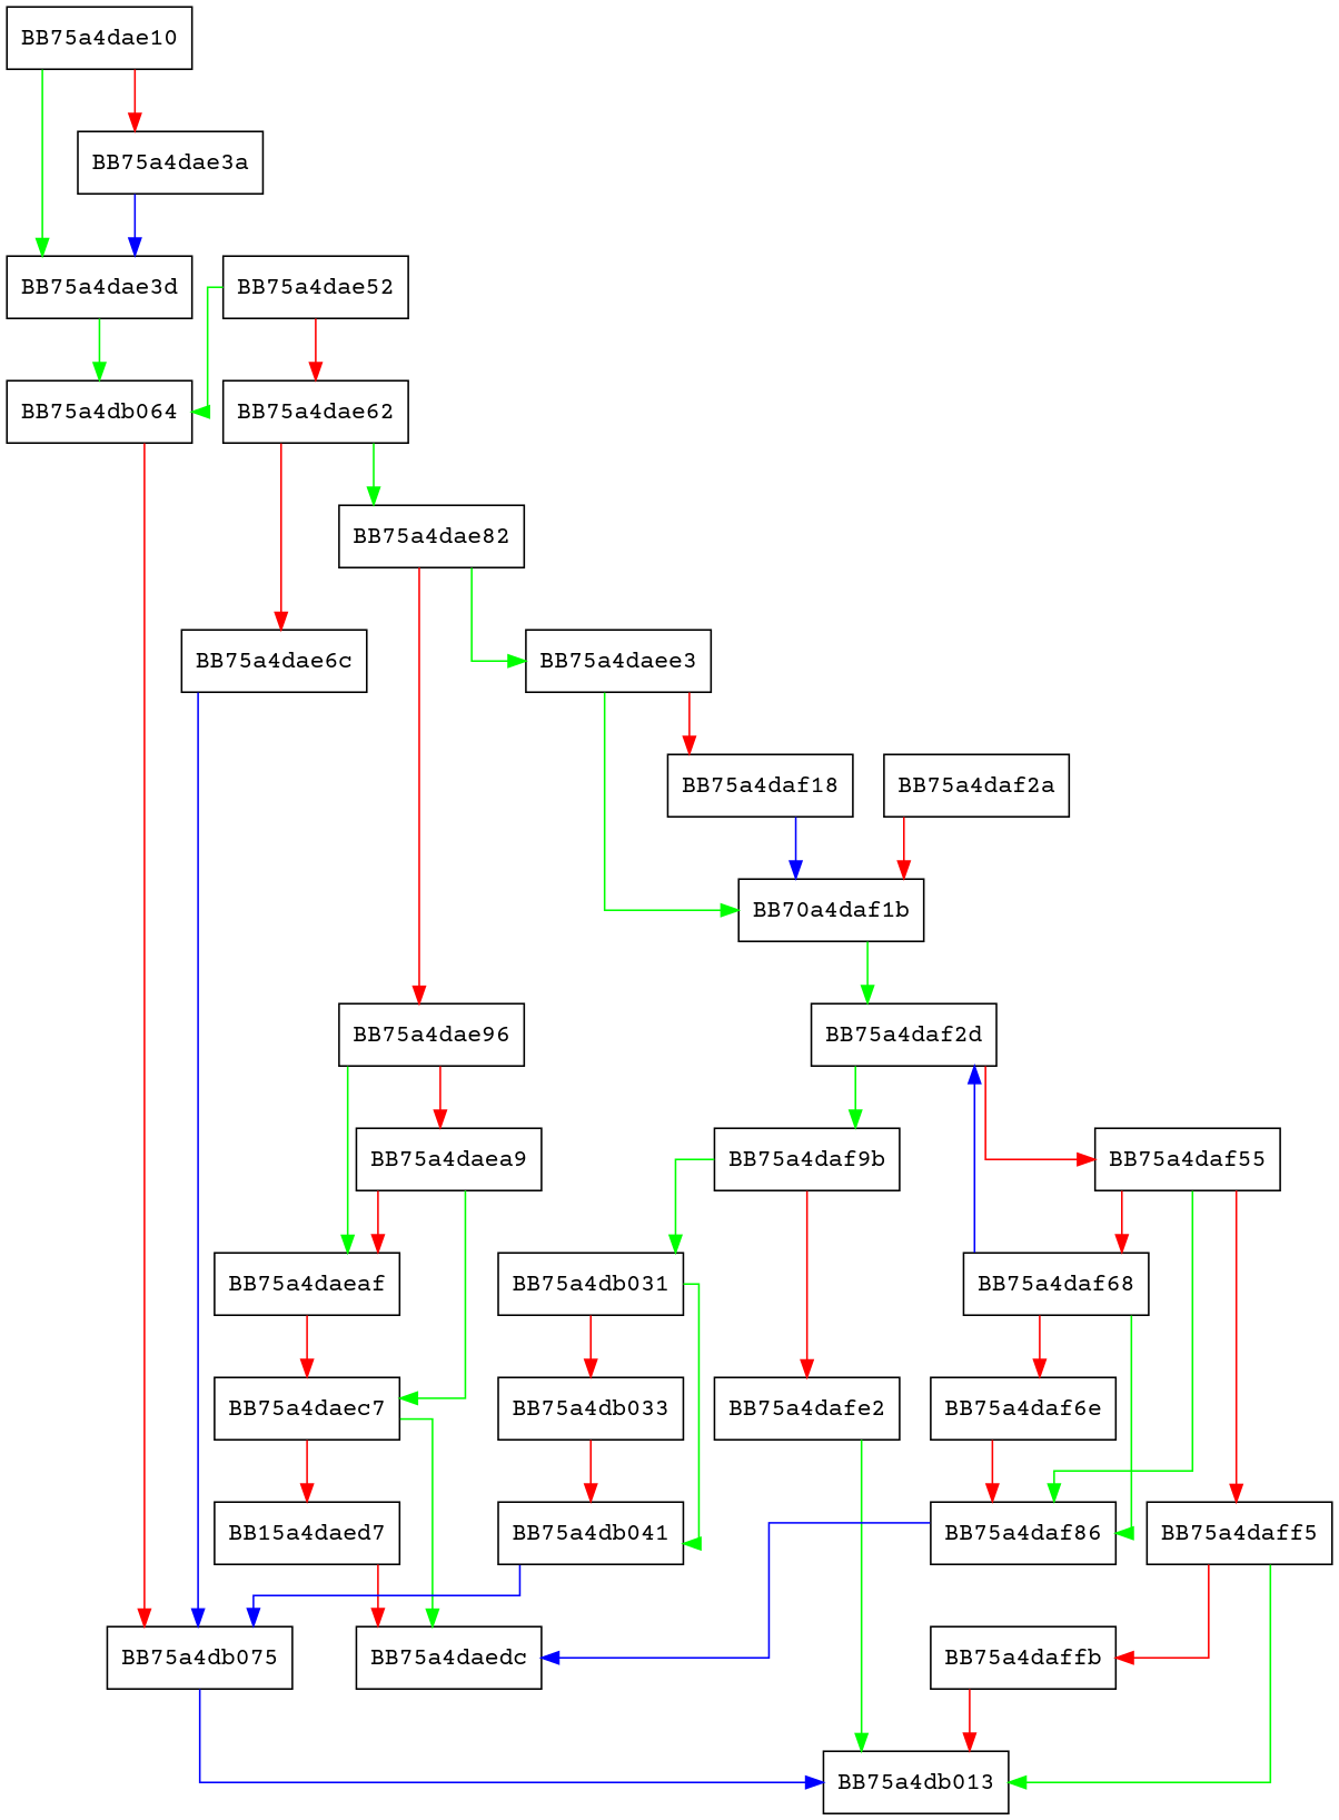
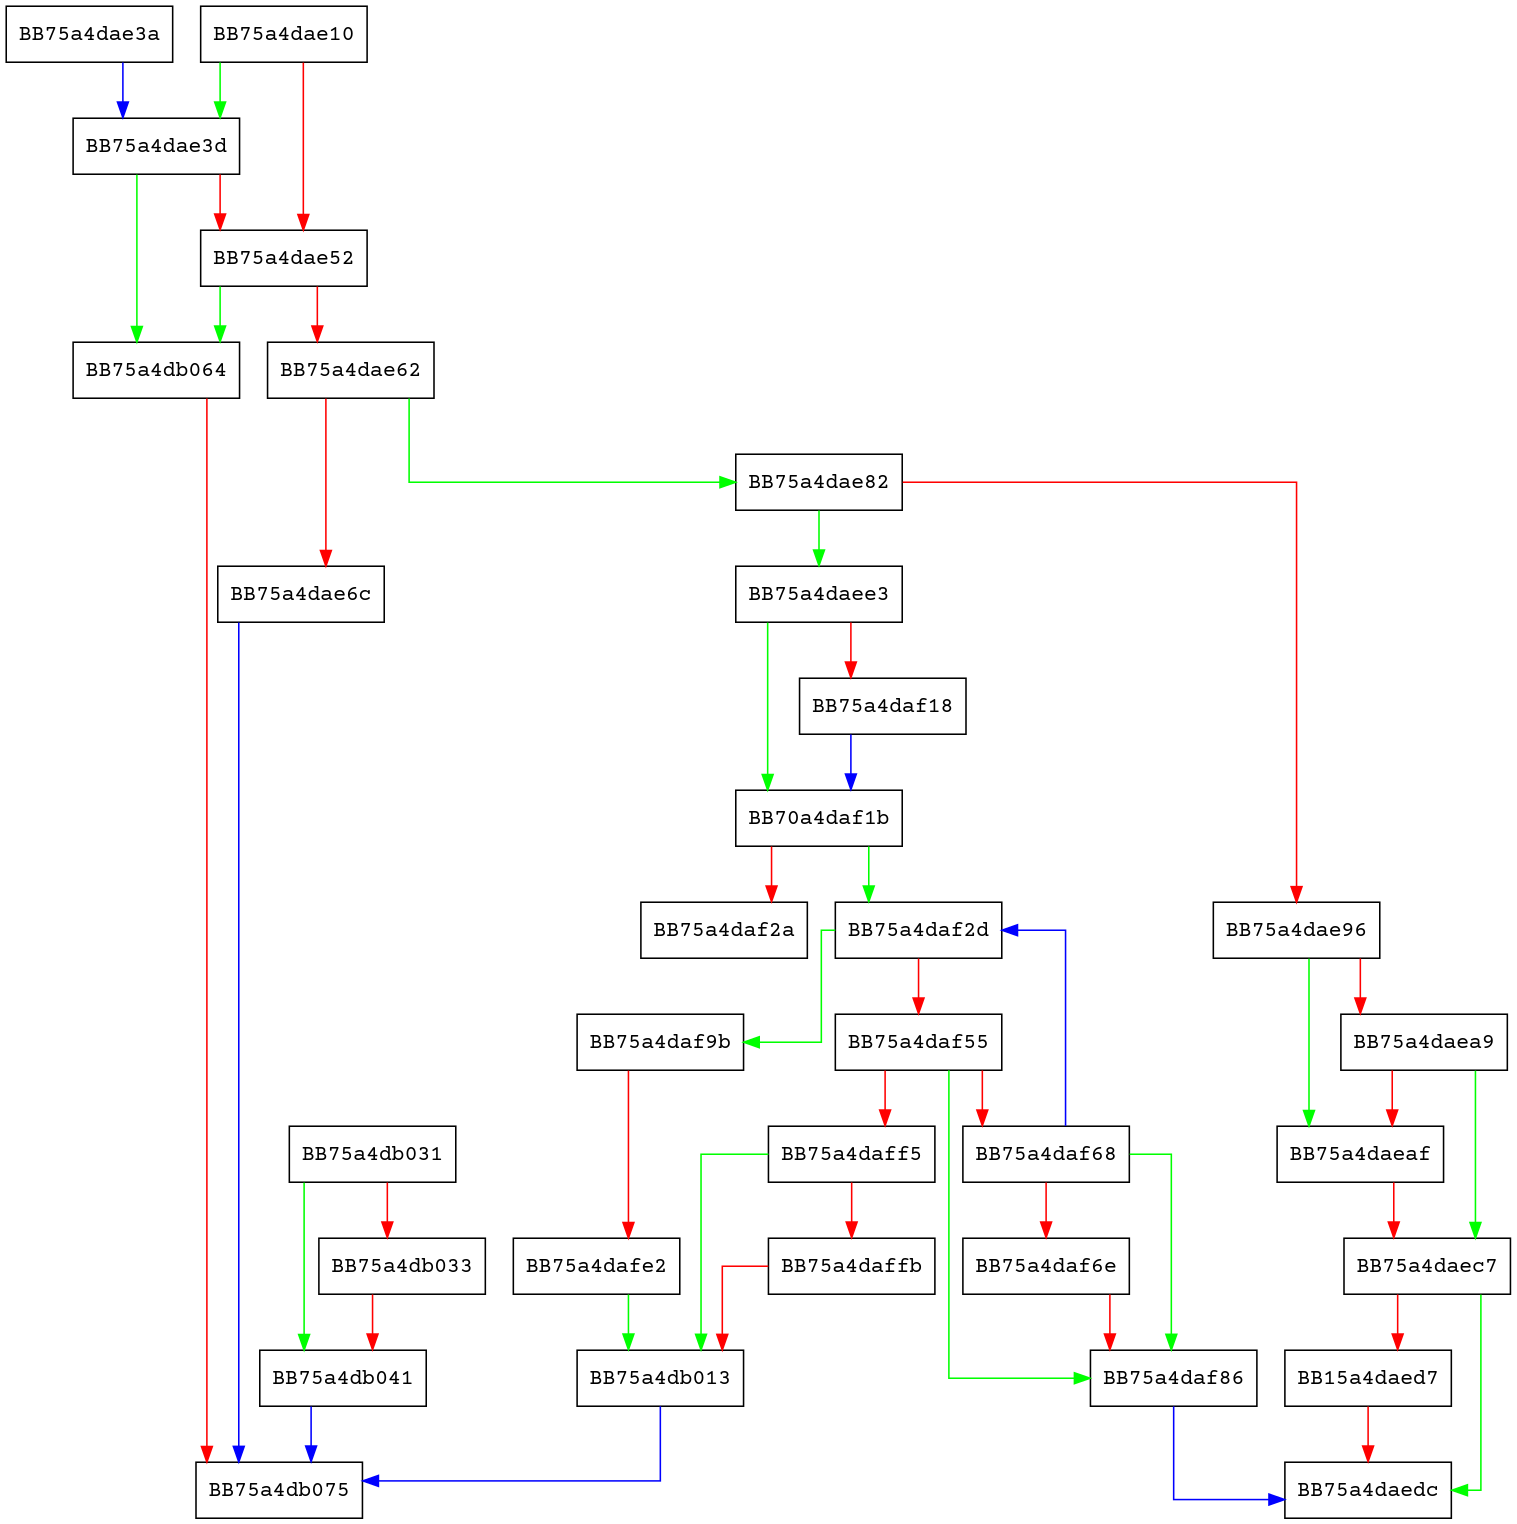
  digraph {
    fontname="Courier Prime"
    splines=ortho
    node [fontname="Courier Prime" shape=box]
    edge [color=red fontname="Courier Prime"]
    BB75a4dae10
    BB75a4dae3d
    BB75a4dae3a
    BB75a4db064
    BB75a4dae52
    BB75a4db075
    BB75a4dae62
    BB75a4dae82
    BB75a4dae6c
    BB75a4daee3
    BB75a4dae96
    n12 [label=BB70a4daf1b]
    BB75a4daf18
    BB75a4daea9
    BB75a4daeaf
    BB75a4daf2d
    BB75a4daf2a
    BB75a4daec7
    BB75a4daedc
    n20 [label=BB15a4daed7]
    BB75a4daf9b
    BB75a4daf55
    BB75a4db031
    BB75a4dafe2
    BB75a4daf86
    BB75a4daf68
    BB75a4daff5
    BB75a4db041
    BB75a4db033
    BB75a4db013
    BB75a4daf6e
    BB75a4daffb
    BB75a4dae10 -> BB75a4dae3d [color=green]
-   BB75a4dae10 -> BB75a4dae3a
+   BB75a4dae10 -> BB75a4dae52
    BB75a4dae3d -> BB75a4db064 [color=green]
+   BB75a4dae3d -> BB75a4dae52
    BB75a4dae3a -> BB75a4dae3d [color=blue]
    BB75a4db064 -> BB75a4db075
    BB75a4dae52 -> BB75a4db064 [color=green]
    BB75a4dae52 -> BB75a4dae62
    BB75a4dae62 -> BB75a4dae82 [color=green]
    BB75a4dae62 -> BB75a4dae6c
    BB75a4dae82 -> BB75a4daee3 [color=green]
    BB75a4dae82 -> BB75a4dae96
    BB75a4dae6c -> BB75a4db075 [color=blue]
    BB75a4daee3 -> n12 [color=green]
    BB75a4daee3 -> BB75a4daf18
    BB75a4dae96 -> BB75a4daea9
    BB75a4dae96 -> BB75a4daeaf [color=green]
    n12 -> BB75a4daf2d [color=green]
-   BB75a4daf2a -> n12
+   n12 -> BB75a4daf2a
    BB75a4daf18 -> n12 [color=blue]
    BB75a4daea9 -> BB75a4daeaf
    BB75a4daea9 -> BB75a4daec7 [color=green]
    BB75a4daeaf -> BB75a4daec7
    BB75a4daf2d -> BB75a4daf9b [color=green]
    BB75a4daf2d -> BB75a4daf55
    BB75a4daec7 -> BB75a4daedc [color=green]
    BB75a4daec7 -> n20
    n20 -> BB75a4daedc
-   BB75a4daf9b -> BB75a4db031 [color=green]
    BB75a4daf9b -> BB75a4dafe2
    BB75a4daf55 -> BB75a4daf86 [color=green]
    BB75a4daf55 -> BB75a4daf68
    BB75a4daf55 -> BB75a4daff5
    BB75a4db031 -> BB75a4db041 [color=green]
    BB75a4db031 -> BB75a4db033
    BB75a4dafe2 -> BB75a4db013 [color=green]
    BB75a4daf86 -> BB75a4daedc [color=blue]
    BB75a4daf68 -> BB75a4daf2d [color=blue]
    BB75a4daf68 -> BB75a4daf86 [color=green]
    BB75a4daf68 -> BB75a4daf6e
    BB75a4daff5 -> BB75a4db013 [color=green]
    BB75a4daff5 -> BB75a4daffb
    BB75a4db041 -> BB75a4db075 [color=blue]
    BB75a4db033 -> BB75a4db041
-   BB75a4db075 -> BB75a4db013 [color=blue]
+   BB75a4db013 -> BB75a4db075 [color=blue]
    BB75a4daf6e -> BB75a4daf86
    BB75a4daffb -> BB75a4db013
  }
